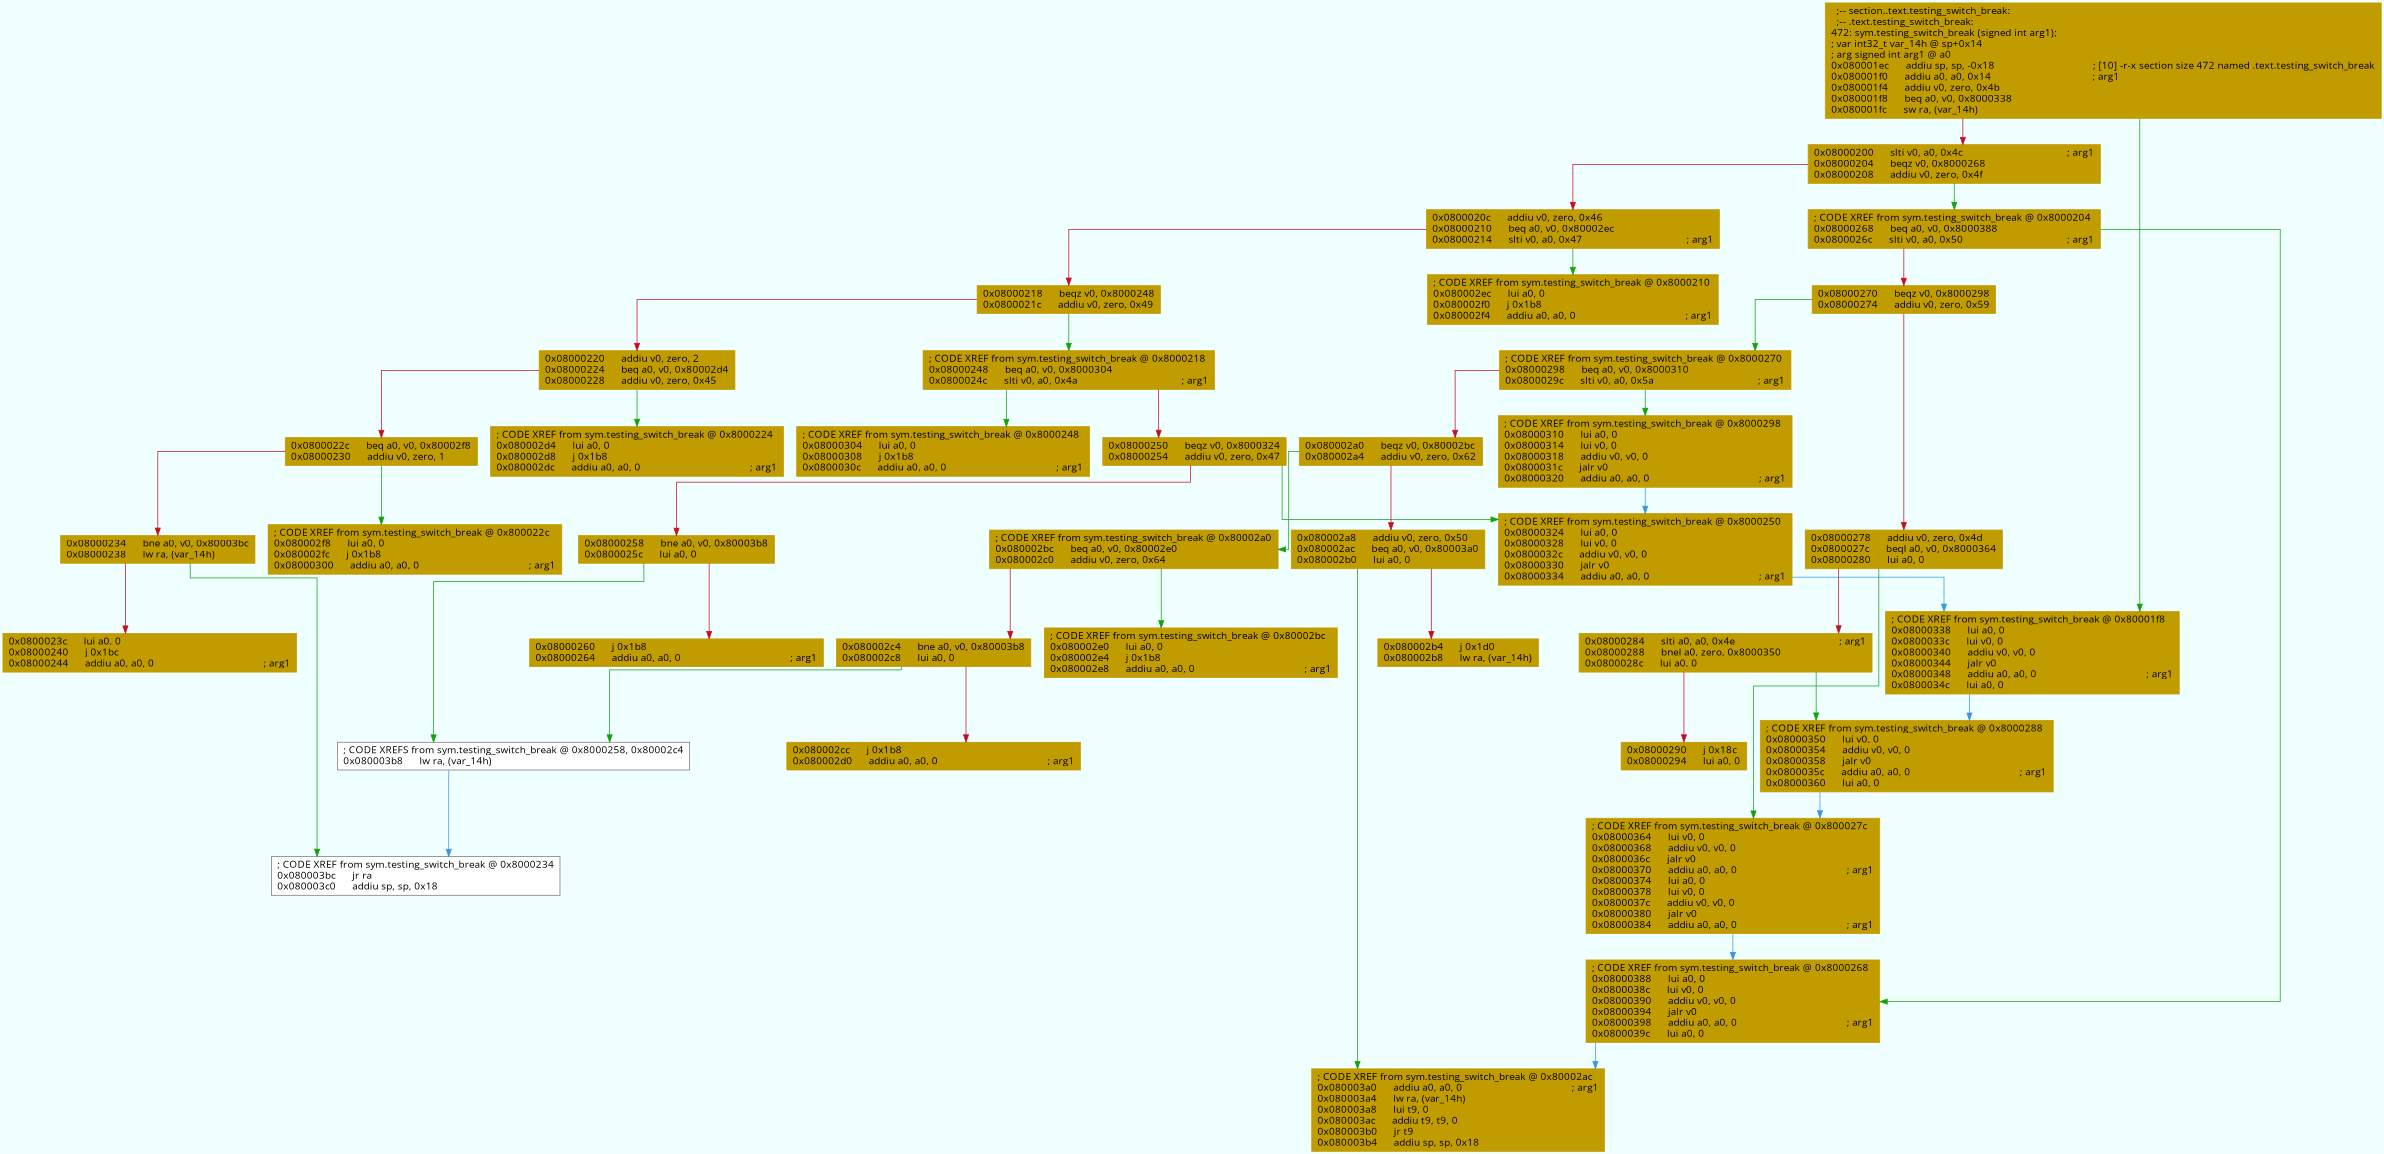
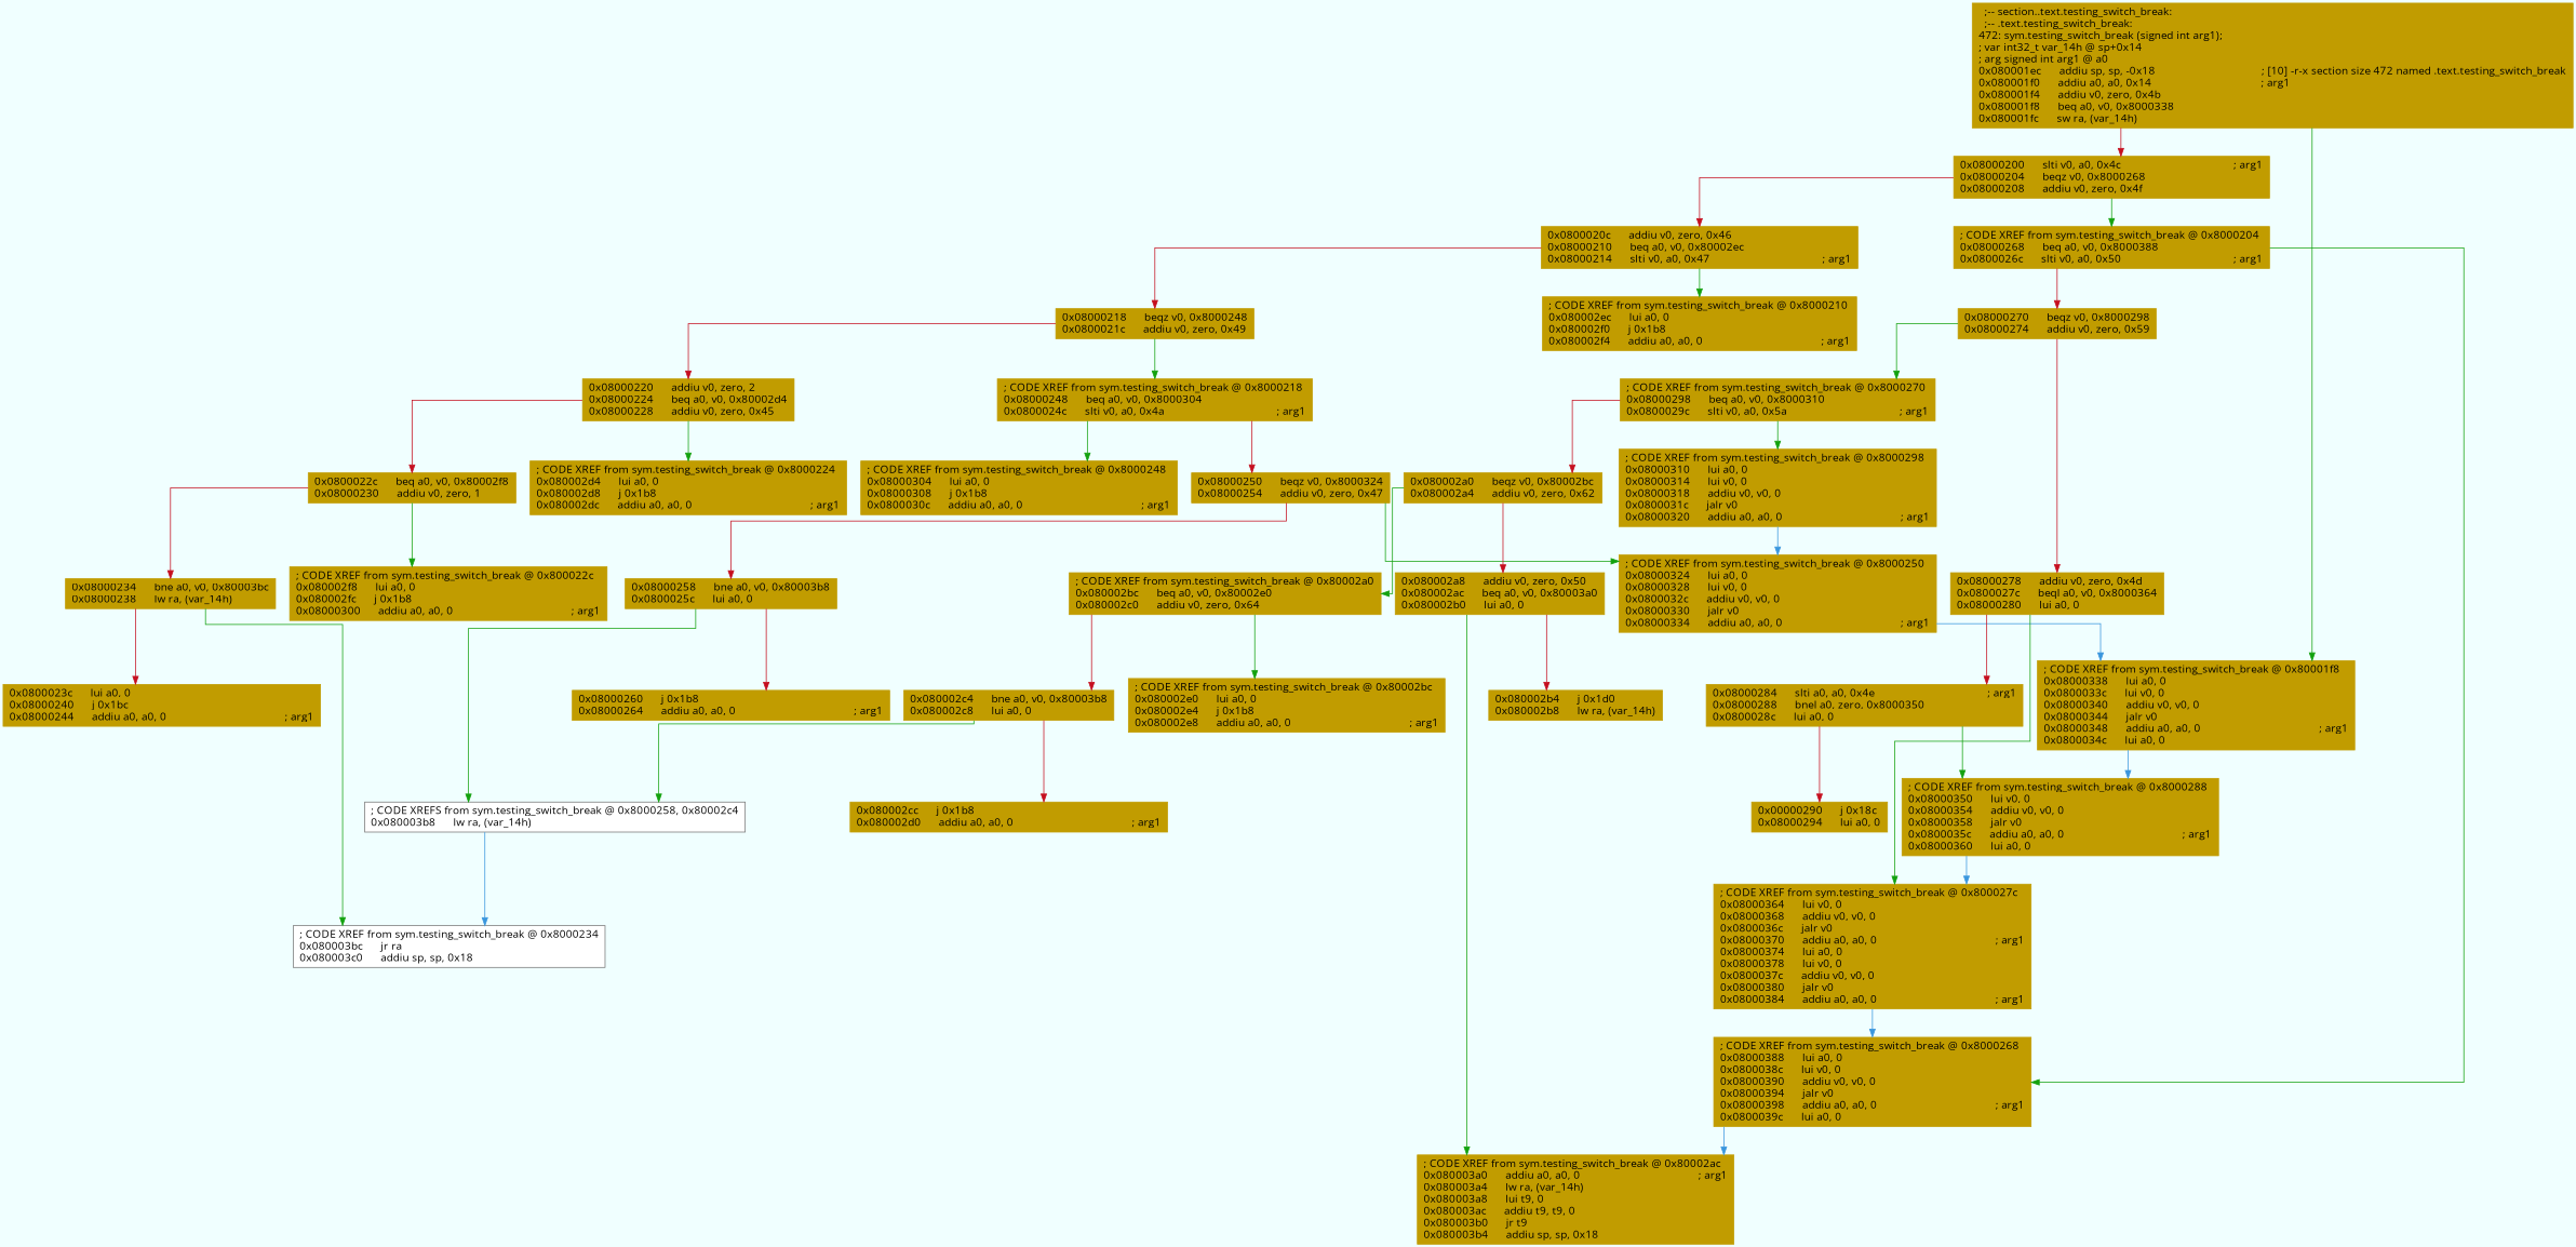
  digraph {
    bgcolor=azure
    fontname="Open Sans"
    fontsize=8
    splines=ortho
    node [color="#c19c00" fillcolor="#c19c00" fontname="Open Sans" shape=box style=filled]
    edge [arrowhead=normal color="#c50f1f" fontname="Open Sans"]
    n1 [label="  ;-- section..text.testing_switch_break:\l  ;-- .text.testing_switch_break:\l472: sym.testing_switch_break (signed int arg1);\l; var int32_t var_14h @ sp+0x14\l; arg signed int arg1 @ a0\l0x080001ec      addiu sp, sp, -0x18                                    ; [10] -r-x section size 472 named .text.testing_switch_break\l0x080001f0      addiu a0, a0, 0x14                                     ; arg1\l0x080001f4      addiu v0, zero, 0x4b\l0x080001f8      beq a0, v0, 0x8000338\l0x080001fc      sw ra, (var_14h)\l"]
    n2 [label="0x08000200      slti v0, a0, 0x4c                                      ; arg1\l0x08000204      beqz v0, 0x8000268\l0x08000208      addiu v0, zero, 0x4f\l"]
    n3 [label="; CODE XREF from sym.testing_switch_break @ 0x80001f8\l0x08000338      lui a0, 0\l0x0800033c      lui v0, 0\l0x08000340      addiu v0, v0, 0\l0x08000344      jalr v0\l0x08000348      addiu a0, a0, 0                                        ; arg1\l0x0800034c      lui a0, 0\l"]
    n4 [label="0x0800020c      addiu v0, zero, 0x46\l0x08000210      beq a0, v0, 0x80002ec\l0x08000214      slti v0, a0, 0x47                                      ; arg1\l"]
    n5 [label="; CODE XREF from sym.testing_switch_break @ 0x8000204\l0x08000268      beq a0, v0, 0x8000388\l0x0800026c      slti v0, a0, 0x50                                      ; arg1\l"]
    n6 [label="0x08000218      beqz v0, 0x8000248\l0x0800021c      addiu v0, zero, 0x49\l"]
    n7 [label="; CODE XREF from sym.testing_switch_break @ 0x8000210\l0x080002ec      lui a0, 0\l0x080002f0      j 0x1b8\l0x080002f4      addiu a0, a0, 0                                        ; arg1\l"]
    n8 [label="0x08000220      addiu v0, zero, 2\l0x08000224      beq a0, v0, 0x80002d4\l0x08000228      addiu v0, zero, 0x45\l"]
    n9 [label="; CODE XREF from sym.testing_switch_break @ 0x8000218\l0x08000248      beq a0, v0, 0x8000304\l0x0800024c      slti v0, a0, 0x4a                                      ; arg1\l"]
    n10 [label="0x0800022c      beq a0, v0, 0x80002f8\l0x08000230      addiu v0, zero, 1\l"]
    n11 [label="; CODE XREF from sym.testing_switch_break @ 0x8000224\l0x080002d4      lui a0, 0\l0x080002d8      j 0x1b8\l0x080002dc      addiu a0, a0, 0                                        ; arg1\l"]
    n12 [label="0x08000234      bne a0, v0, 0x80003bc\l0x08000238      lw ra, (var_14h)\l"]
    n13 [label="; CODE XREF from sym.testing_switch_break @ 0x800022c\l0x080002f8      lui a0, 0\l0x080002fc      j 0x1b8\l0x08000300      addiu a0, a0, 0                                        ; arg1\l"]
    n14 [label="0x0800023c      lui a0, 0\l0x08000240      j 0x1bc\l0x08000244      addiu a0, a0, 0                                        ; arg1\l"]
    n15 [color="#767676" fillcolor=white label="; CODE XREF from sym.testing_switch_break @ 0x8000234\l0x080003bc      jr ra\l0x080003c0      addiu sp, sp, 0x18\l"]
    n16 [label="0x08000250      beqz v0, 0x8000324\l0x08000254      addiu v0, zero, 0x47\l"]
    n17 [label="; CODE XREF from sym.testing_switch_break @ 0x8000248\l0x08000304      lui a0, 0\l0x08000308      j 0x1b8\l0x0800030c      addiu a0, a0, 0                                        ; arg1\l"]
    n18 [label="0x08000258      bne a0, v0, 0x80003b8\l0x0800025c      lui a0, 0\l"]
    n19 [label="; CODE XREF from sym.testing_switch_break @ 0x8000250\l0x08000324      lui a0, 0\l0x08000328      lui v0, 0\l0x0800032c      addiu v0, v0, 0\l0x08000330      jalr v0\l0x08000334      addiu a0, a0, 0                                        ; arg1\l"]
    n20 [label="0x08000260      j 0x1b8\l0x08000264      addiu a0, a0, 0                                        ; arg1\l"]
    n21 [color="#767676" fillcolor=white label="; CODE XREFS from sym.testing_switch_break @ 0x8000258, 0x80002c4\l0x080003b8      lw ra, (var_14h)\l"]
    n22 [label="0x08000270      beqz v0, 0x8000298\l0x08000274      addiu v0, zero, 0x59\l"]
    n23 [label="; CODE XREF from sym.testing_switch_break @ 0x8000268\l0x08000388      lui a0, 0\l0x0800038c      lui v0, 0\l0x08000390      addiu v0, v0, 0\l0x08000394      jalr v0\l0x08000398      addiu a0, a0, 0                                        ; arg1\l0x0800039c      lui a0, 0\l"]
    n24 [label="0x08000278      addiu v0, zero, 0x4d\l0x0800027c      beql a0, v0, 0x8000364\l0x08000280      lui a0, 0\l"]
    n25 [label="; CODE XREF from sym.testing_switch_break @ 0x8000270\l0x08000298      beq a0, v0, 0x8000310\l0x0800029c      slti v0, a0, 0x5a                                      ; arg1\l"]
    n26 [label="0x08000284      slti a0, a0, 0x4e                                      ; arg1\l0x08000288      bnel a0, zero, 0x8000350\l0x0800028c      lui a0, 0\l"]
    n27 [label="; CODE XREF from sym.testing_switch_break @ 0x800027c\l0x08000364      lui v0, 0\l0x08000368      addiu v0, v0, 0\l0x0800036c      jalr v0\l0x08000370      addiu a0, a0, 0                                        ; arg1\l0x08000374      lui a0, 0\l0x08000378      lui v0, 0\l0x0800037c      addiu v0, v0, 0\l0x08000380      jalr v0\l0x08000384      addiu a0, a0, 0                                        ; arg1\l"]
-   n28 [label="0x08000290      j 0x18c\l0x08000294      lui a0, 0\l"]
+   n28 [label="0x00000290      j 0x18c\l0x08000294      lui a0, 0\l"]
    n29 [label="; CODE XREF from sym.testing_switch_break @ 0x8000288\l0x08000350      lui v0, 0\l0x08000354      addiu v0, v0, 0\l0x08000358      jalr v0\l0x0800035c      addiu a0, a0, 0                                        ; arg1\l0x08000360      lui a0, 0\l"]
    n30 [label="0x080002a0      beqz v0, 0x80002bc\l0x080002a4      addiu v0, zero, 0x62\l"]
    n31 [label="; CODE XREF from sym.testing_switch_break @ 0x8000298\l0x08000310      lui a0, 0\l0x08000314      lui v0, 0\l0x08000318      addiu v0, v0, 0\l0x0800031c      jalr v0\l0x08000320      addiu a0, a0, 0                                        ; arg1\l"]
    n32 [label="0x080002a8      addiu v0, zero, 0x50\l0x080002ac      beq a0, v0, 0x80003a0\l0x080002b0      lui a0, 0\l"]
    n33 [label="; CODE XREF from sym.testing_switch_break @ 0x80002a0\l0x080002bc      beq a0, v0, 0x80002e0\l0x080002c0      addiu v0, zero, 0x64\l"]
    n34 [label="0x080002b4      j 0x1d0\l0x080002b8      lw ra, (var_14h)\l"]
    n35 [label="; CODE XREF from sym.testing_switch_break @ 0x80002ac\l0x080003a0      addiu a0, a0, 0                                        ; arg1\l0x080003a4      lw ra, (var_14h)\l0x080003a8      lui t9, 0\l0x080003ac      addiu t9, t9, 0\l0x080003b0      jr t9\l0x080003b4      addiu sp, sp, 0x18\l"]
    n36 [label="0x080002c4      bne a0, v0, 0x80003b8\l0x080002c8      lui a0, 0\l"]
    n37 [label="; CODE XREF from sym.testing_switch_break @ 0x80002bc\l0x080002e0      lui a0, 0\l0x080002e4      j 0x1b8\l0x080002e8      addiu a0, a0, 0                                        ; arg1\l"]
    n38 [label="0x080002cc      j 0x1b8\l0x080002d0      addiu a0, a0, 0                                        ; arg1\l"]
    n1 -> n2
    n1 -> n3 [color="#13a10e"]
    n2 -> n4
    n2 -> n5 [color="#13a10e"]
    n3 -> n29 [color="#3a96dd"]
    n4 -> n6
    n4 -> n7 [color="#13a10e"]
    n5 -> n22
    n5 -> n23 [color="#13a10e"]
    n6 -> n8
    n6 -> n9 [color="#13a10e"]
    n8 -> n10
    n8 -> n11 [color="#13a10e"]
    n9 -> n16
    n9 -> n17 [color="#13a10e"]
    n10 -> n12
    n10 -> n13 [color="#13a10e"]
    n12 -> n14
    n12 -> n15 [color="#13a10e"]
    n16 -> n18
    n16 -> n19 [color="#13a10e"]
    n18 -> n20
    n18 -> n21 [color="#13a10e"]
    n19 -> n3 [color="#3a96dd"]
    n21 -> n15 [color="#3a96dd"]
    n22 -> n24
    n22 -> n25 [color="#13a10e"]
    n23 -> n35 [color="#3a96dd"]
    n24 -> n26
    n24 -> n27 [color="#13a10e"]
    n25 -> n30
    n25 -> n31 [color="#13a10e"]
    n26 -> n28
    n26 -> n29 [color="#13a10e"]
    n27 -> n23 [color="#3a96dd"]
    n29 -> n27 [color="#3a96dd"]
    n30 -> n32
    n30 -> n33 [color="#13a10e"]
    n31 -> n19 [color="#3a96dd"]
    n32 -> n34
    n32 -> n35 [color="#13a10e"]
    n33 -> n36
    n33 -> n37 [color="#13a10e"]
    n36 -> n21 [color="#13a10e"]
    n36 -> n38
  }
